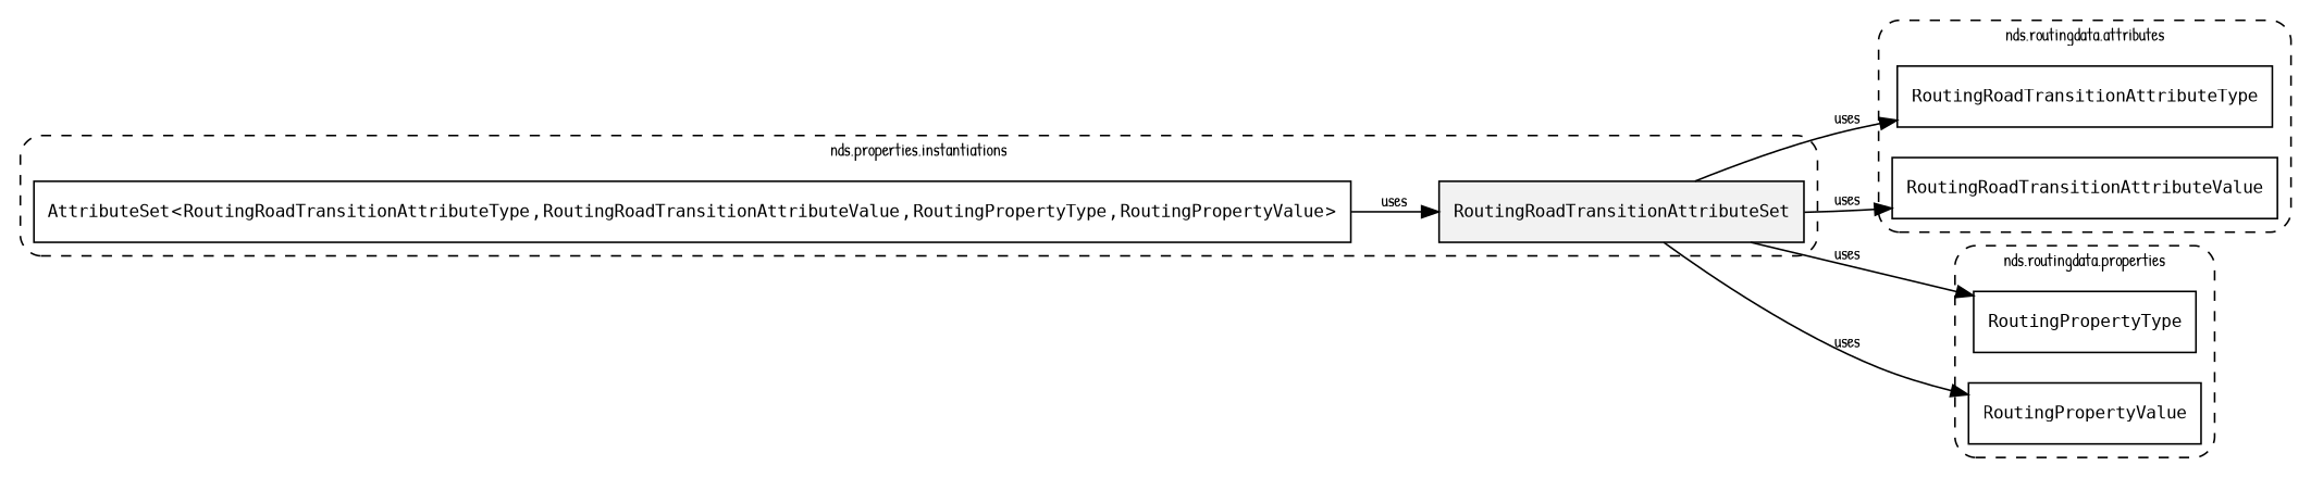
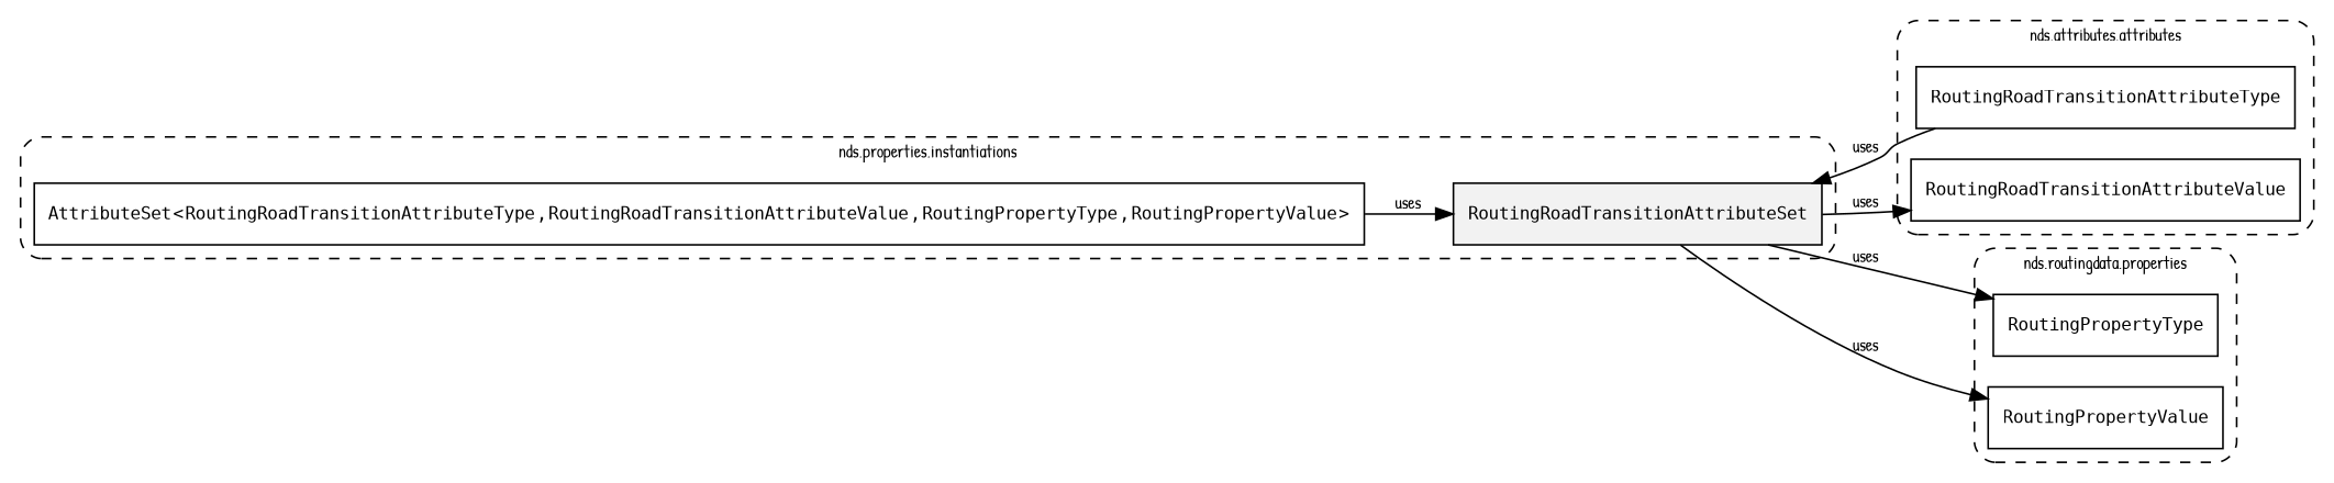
  digraph {
    fontname="Patrick Hand"
    fontsize=10
    rankdir=LR
    node [fontname="Patrick Hand" fontsize=10 shape=box]
    edge [fontname="Patrick Hand" fontsize=10]
    n1 [fillcolor="#0000000D" label=<<font face="monospace"><table align="center" border="0" cellspacing="0" cellpadding="0"><tr><td href="../../../content/packages/nds.routingdata.instantiations.html#InstantiateType-RoutingRoadTransitionAttributeSet" title="InstantiateType defined in nds.routingdata.instantiations">RoutingRoadTransitionAttributeSet</td></tr></table></font>> style=filled]
    n2 [label=<<font face="monospace"><table align="center" border="0" cellspacing="0" cellpadding="0"><tr><td href="../../../content/packages/nds.core.attributemap.html#Structure-AttributeSet" title="Structure defined in nds.core.attributemap">AttributeSet</td><td>&lt;</td><td><table align="center" border="0" cellspacing="0" cellpadding="0"><tr><td href="../../../content/packages/nds.routingdata.attributes.html#Enum-RoutingRoadTransitionAttributeType" title="Enum defined in nds.routingdata.attributes">RoutingRoadTransitionAttributeType</td></tr></table></td><td>,</td><td><table align="center" border="0" cellspacing="0" cellpadding="0"><tr><td href="../../../content/packages/nds.routingdata.attributes.html#Choice-RoutingRoadTransitionAttributeValue" title="Choice defined in nds.routingdata.attributes">RoutingRoadTransitionAttributeValue</td></tr></table></td><td>,</td><td><table align="center" border="0" cellspacing="0" cellpadding="0"><tr><td href="../../../content/packages/nds.routingdata.properties.html#Structure-RoutingPropertyType" title="Structure defined in nds.routingdata.properties">RoutingPropertyType</td></tr></table></td><td>,</td><td><table align="center" border="0" cellspacing="0" cellpadding="0"><tr><td href="../../../content/packages/nds.routingdata.properties.html#Structure-RoutingPropertyValue" title="Structure defined in nds.routingdata.properties">RoutingPropertyValue</td></tr></table></td><td>&gt;</td></tr></table></font>>]
    n3 [label=<<font face="monospace"><table align="center" border="0" cellspacing="0" cellpadding="0"><tr><td href="../../../content/packages/nds.routingdata.attributes.html#Enum-RoutingRoadTransitionAttributeType" title="Enum defined in nds.routingdata.attributes">RoutingRoadTransitionAttributeType</td></tr></table></font>>]
    n4 [label=<<font face="monospace"><table align="center" border="0" cellspacing="0" cellpadding="0"><tr><td href="../../../content/packages/nds.routingdata.attributes.html#Choice-RoutingRoadTransitionAttributeValue" title="Choice defined in nds.routingdata.attributes">RoutingRoadTransitionAttributeValue</td></tr></table></font>>]
    n5 [label=<<font face="monospace"><table align="center" border="0" cellspacing="0" cellpadding="0"><tr><td href="../../../content/packages/nds.routingdata.properties.html#Structure-RoutingPropertyType" title="Structure defined in nds.routingdata.properties">RoutingPropertyType</td></tr></table></font>>]
    n6 [label=<<font face="monospace"><table align="center" border="0" cellspacing="0" cellpadding="0"><tr><td href="../../../content/packages/nds.routingdata.properties.html#Structure-RoutingPropertyValue" title="Structure defined in nds.routingdata.properties">RoutingPropertyValue</td></tr></table></font>>]
    subgraph cluster_1 {
      label="nds.properties.instantiations"
      style="dashed, rounded"
      n1
      n2
    }
    subgraph cluster_2 {
-     label="nds.routingdata.attributes"
+     label="nds.attributes.attributes"
      style="dashed, rounded"
      n3
      n4
    }
    subgraph cluster_3 {
      label="nds.routingdata.properties"
      style="dashed, rounded"
      n5
      n6
    }
-   n1 -> n3 [label=uses]
+   n3 -> n1 [label=uses]
    n1 -> n4 [label=uses]
    n1 -> n5 [label=uses]
    n1 -> n6 [label=uses]
    n2 -> n1 [label=uses]
  }
